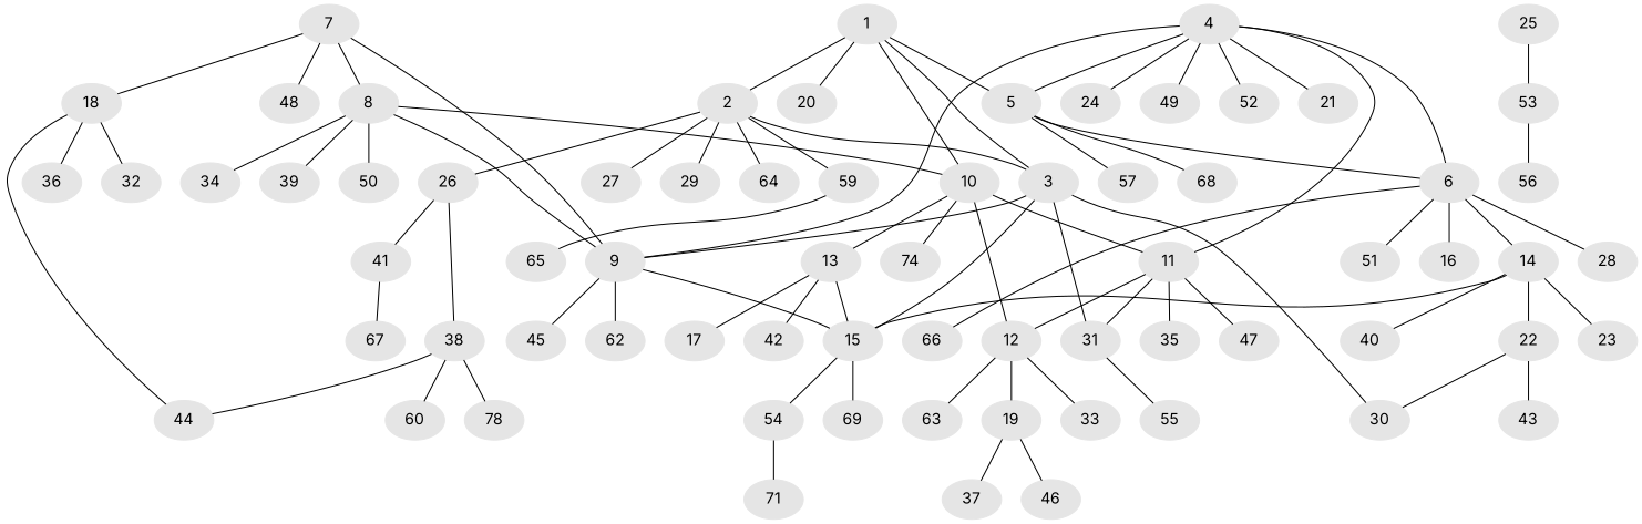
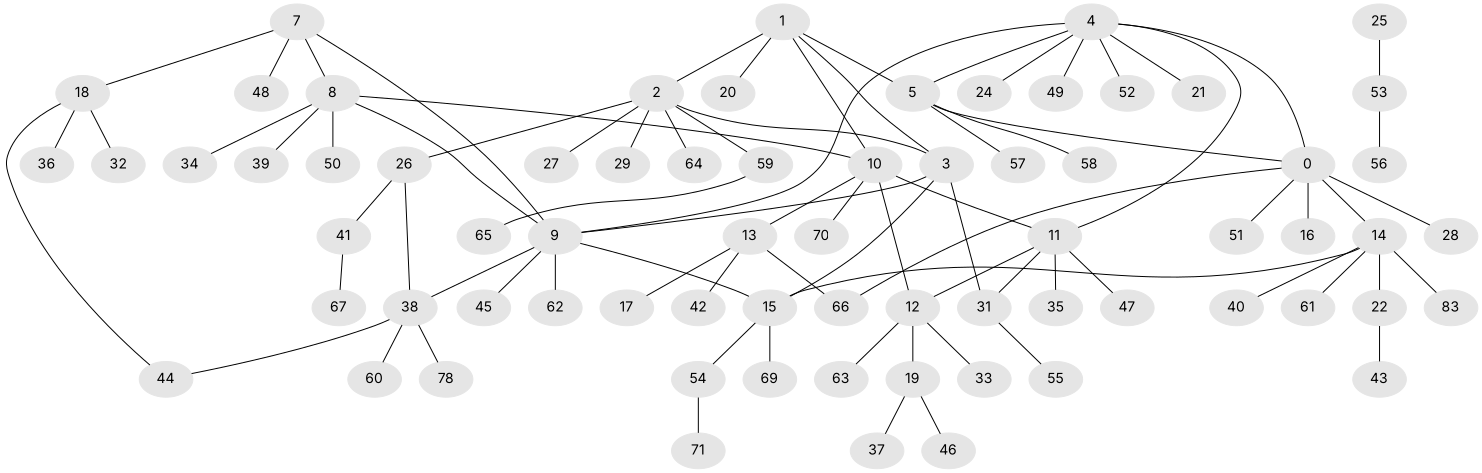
  graph {
    fontname=Inter
    node [color=gray90 fontname=Inter style=filled]
    edge [fontname=Inter]
    1
    2
    3
    5
    10
    20
    26
    27
    29
    59
    64
    9
    15
-   30
    31
-   6
+   6 [label=0]
    57
-   68
+   68 [label=58]
    11
    12
    13
-   70 [label=74]
+   70
    38
    41
    65
    45
    62
    54
    69
    55
    4
    21
    24
    49
    52
    14
    16
    28
    51
    66
    35
    47
    22
-   23
+   23 [label=83]
    40
+   61
    7
    8
    18
    48
    34
    39
    50
    32
    36
    44
    n57 [label=78]
    60
    19
    33
    63
    17
    42
    37
    46
    43
    25
    53
    71
    56
    67
    1 -- 2
    1 -- 3
    1 -- 5
    1 -- 10
    1 -- 20
    2 -- 3
    2 -- 26
    2 -- 27
    2 -- 29
    2 -- 59
    2 -- 64
    3 -- 9
    3 -- 15
-   3 -- 30
    3 -- 31
    5 -- 6
    5 -- 57
    5 -- 68
    10 -- 11
    10 -- 12
    10 -- 13
    10 -- 70
    26 -- 38
    26 -- 41
    59 -- 65
    9 -- 15
+   9 -- 38
    9 -- 45
    9 -- 62
    15 -- 54
    15 -- 69
    31 -- 55
    6 -- 14
    6 -- 16
    6 -- 28
    6 -- 51
    6 -- 66
    11 -- 31
    11 -- 12
    11 -- 35
    11 -- 47
    12 -- 19
    12 -- 33
    12 -- 63
-   13 -- 15
+   13 -- 66
    13 -- 17
    13 -- 42
    38 -- 44
    38 -- n57
    38 -- 60
    41 -- 67
    54 -- 71
    4 -- 5
    4 -- 9
    4 -- 6
    4 -- 11
    4 -- 21
    4 -- 24
    4 -- 49
    4 -- 52
    14 -- 15
    14 -- 22
    14 -- 23
    14 -- 40
-   22 -- 30
+   14 -- 61
    22 -- 43
    7 -- 9
    7 -- 8
    7 -- 18
    7 -- 48
    8 -- 10
    8 -- 9
    8 -- 34
    8 -- 39
    8 -- 50
    18 -- 32
    18 -- 36
    18 -- 44
    19 -- 37
    19 -- 46
    25 -- 53
    53 -- 56
  }
